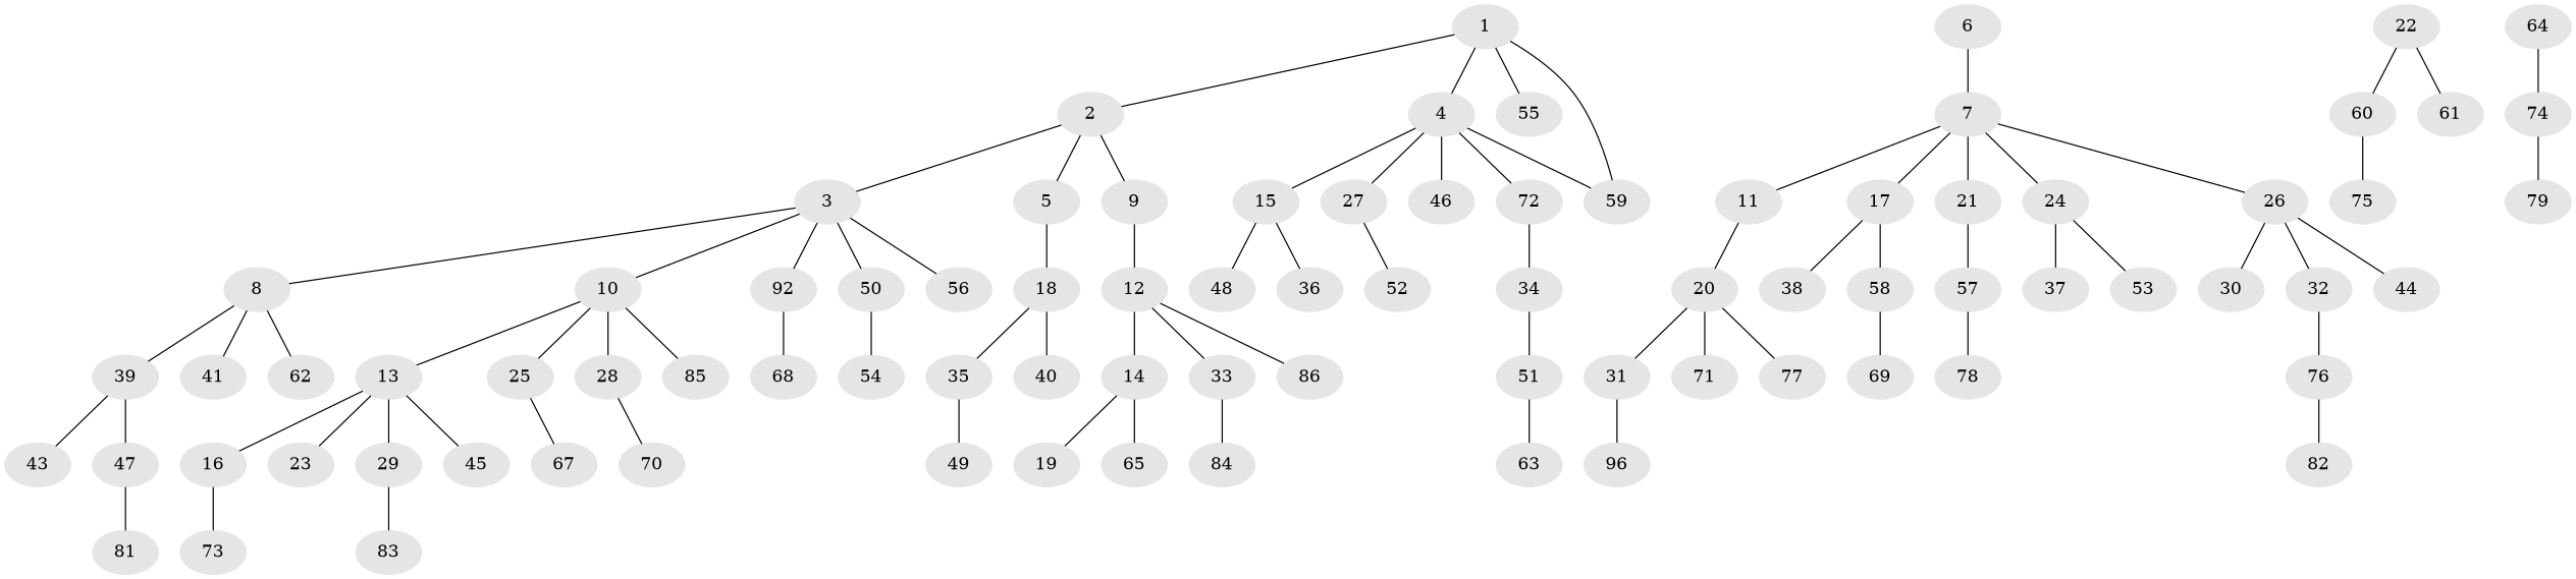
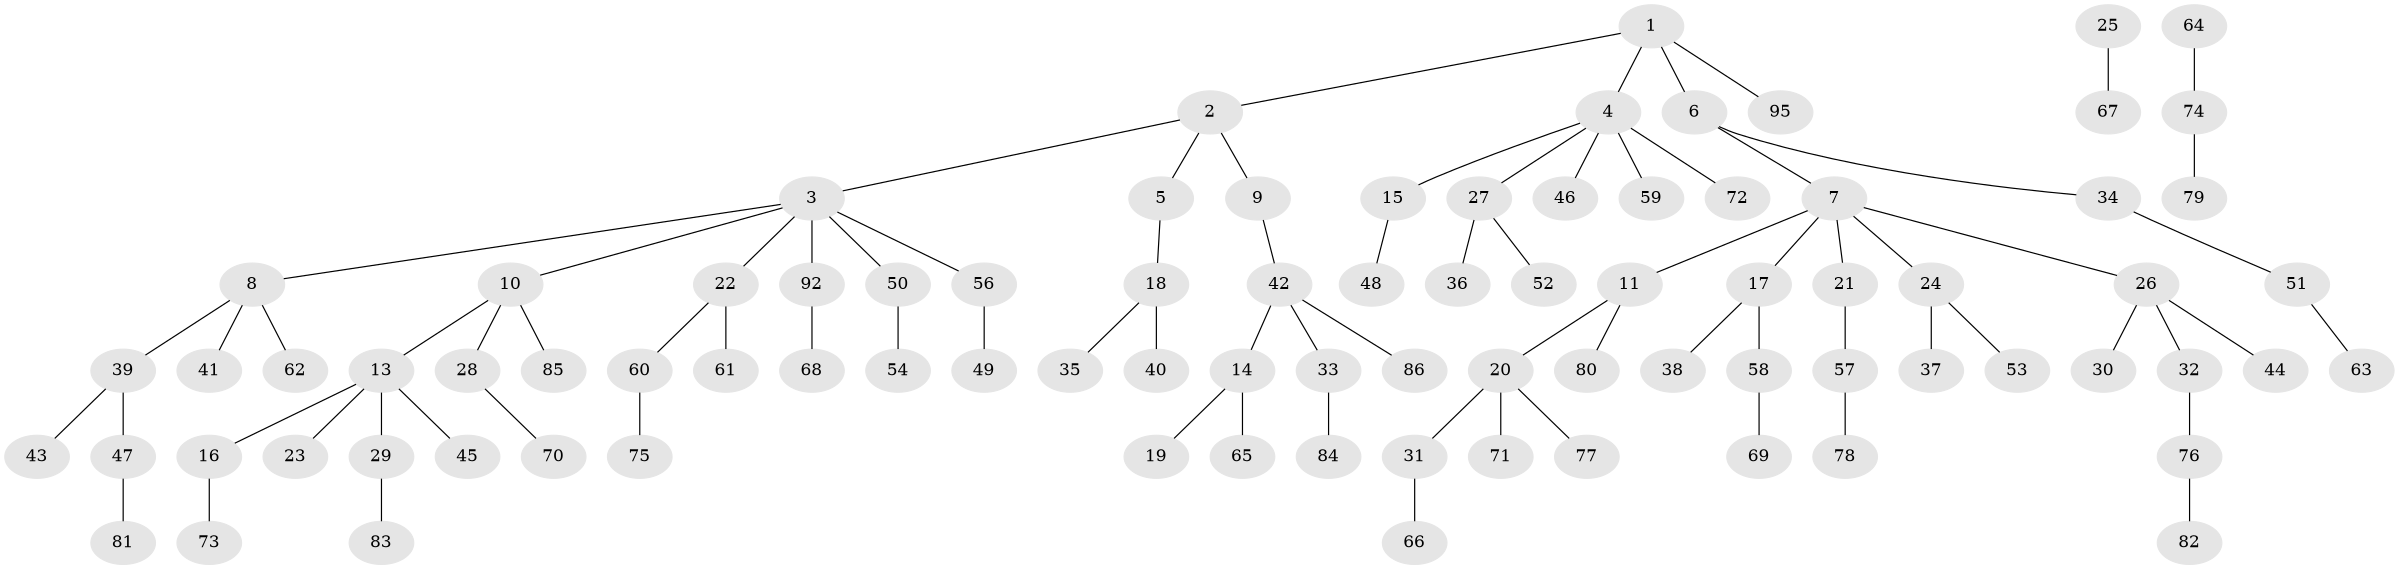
  graph {
    node [color=gray90 style=filled]
    1
    2
    4
    6
-   55
+   55 [label=95]
    3
    5
    9
    15
    27
    46
    59
    72
    7
    34
    8
    10
    22
    n19 [label=92]
    50
    56
    18
-   12
+   12 [label=42]
    39
    41
    62
    13
    25
    28
    85
    60
    61
    68
    54
    48
    36
    52
    35
    40
    11
    17
    21
    24
    26
    51
    20
+   80
    38
    58
    57
    37
    53
    30
    32
    44
    43
    47
    14
    33
    86
    16
    23
    29
    45
    67
    70
    31
    71
    77
    19
    65
    84
    73
    83
    64
    74
    69
    49
-   66 [label=96]
+   66
    78
    75
    76
    82
    63
    81
    79
    1 -- 2
    1 -- 4
-   1 -- 59
+   1 -- 6
    1 -- 55
    2 -- 3
    2 -- 5
    2 -- 9
    4 -- 15
    4 -- 27
    4 -- 46
    4 -- 59
    4 -- 72
    6 -- 7
-   72 -- 34
+   6 -- 34
    3 -- 8
    3 -- 10
+   3 -- 22
    3 -- n19
    3 -- 50
    3 -- 56
    5 -- 18
    9 -- 12
    15 -- 48
-   15 -- 36
+   27 -- 36
    27 -- 52
    7 -- 11
    7 -- 17
    7 -- 21
    7 -- 24
    7 -- 26
    34 -- 51
    8 -- 39
    8 -- 41
    8 -- 62
    10 -- 13
-   10 -- 25
    10 -- 28
    10 -- 85
    22 -- 60
    22 -- 61
    n19 -- 68
    50 -- 54
    18 -- 35
    18 -- 40
    12 -- 14
    12 -- 33
    12 -- 86
    39 -- 43
    39 -- 47
    13 -- 16
    13 -- 23
    13 -- 29
    13 -- 45
    25 -- 67
    28 -- 70
    60 -- 75
-   35 -- 49
+   56 -- 49
    11 -- 20
+   11 -- 80
    17 -- 38
    17 -- 58
    21 -- 57
    24 -- 37
    24 -- 53
    26 -- 30
    26 -- 32
    26 -- 44
    51 -- 63
    20 -- 31
    20 -- 71
    20 -- 77
    58 -- 69
    57 -- 78
    32 -- 76
    47 -- 81
    14 -- 19
    14 -- 65
    33 -- 84
    16 -- 73
    29 -- 83
    31 -- 66
    64 -- 74
    74 -- 79
    76 -- 82
  }
